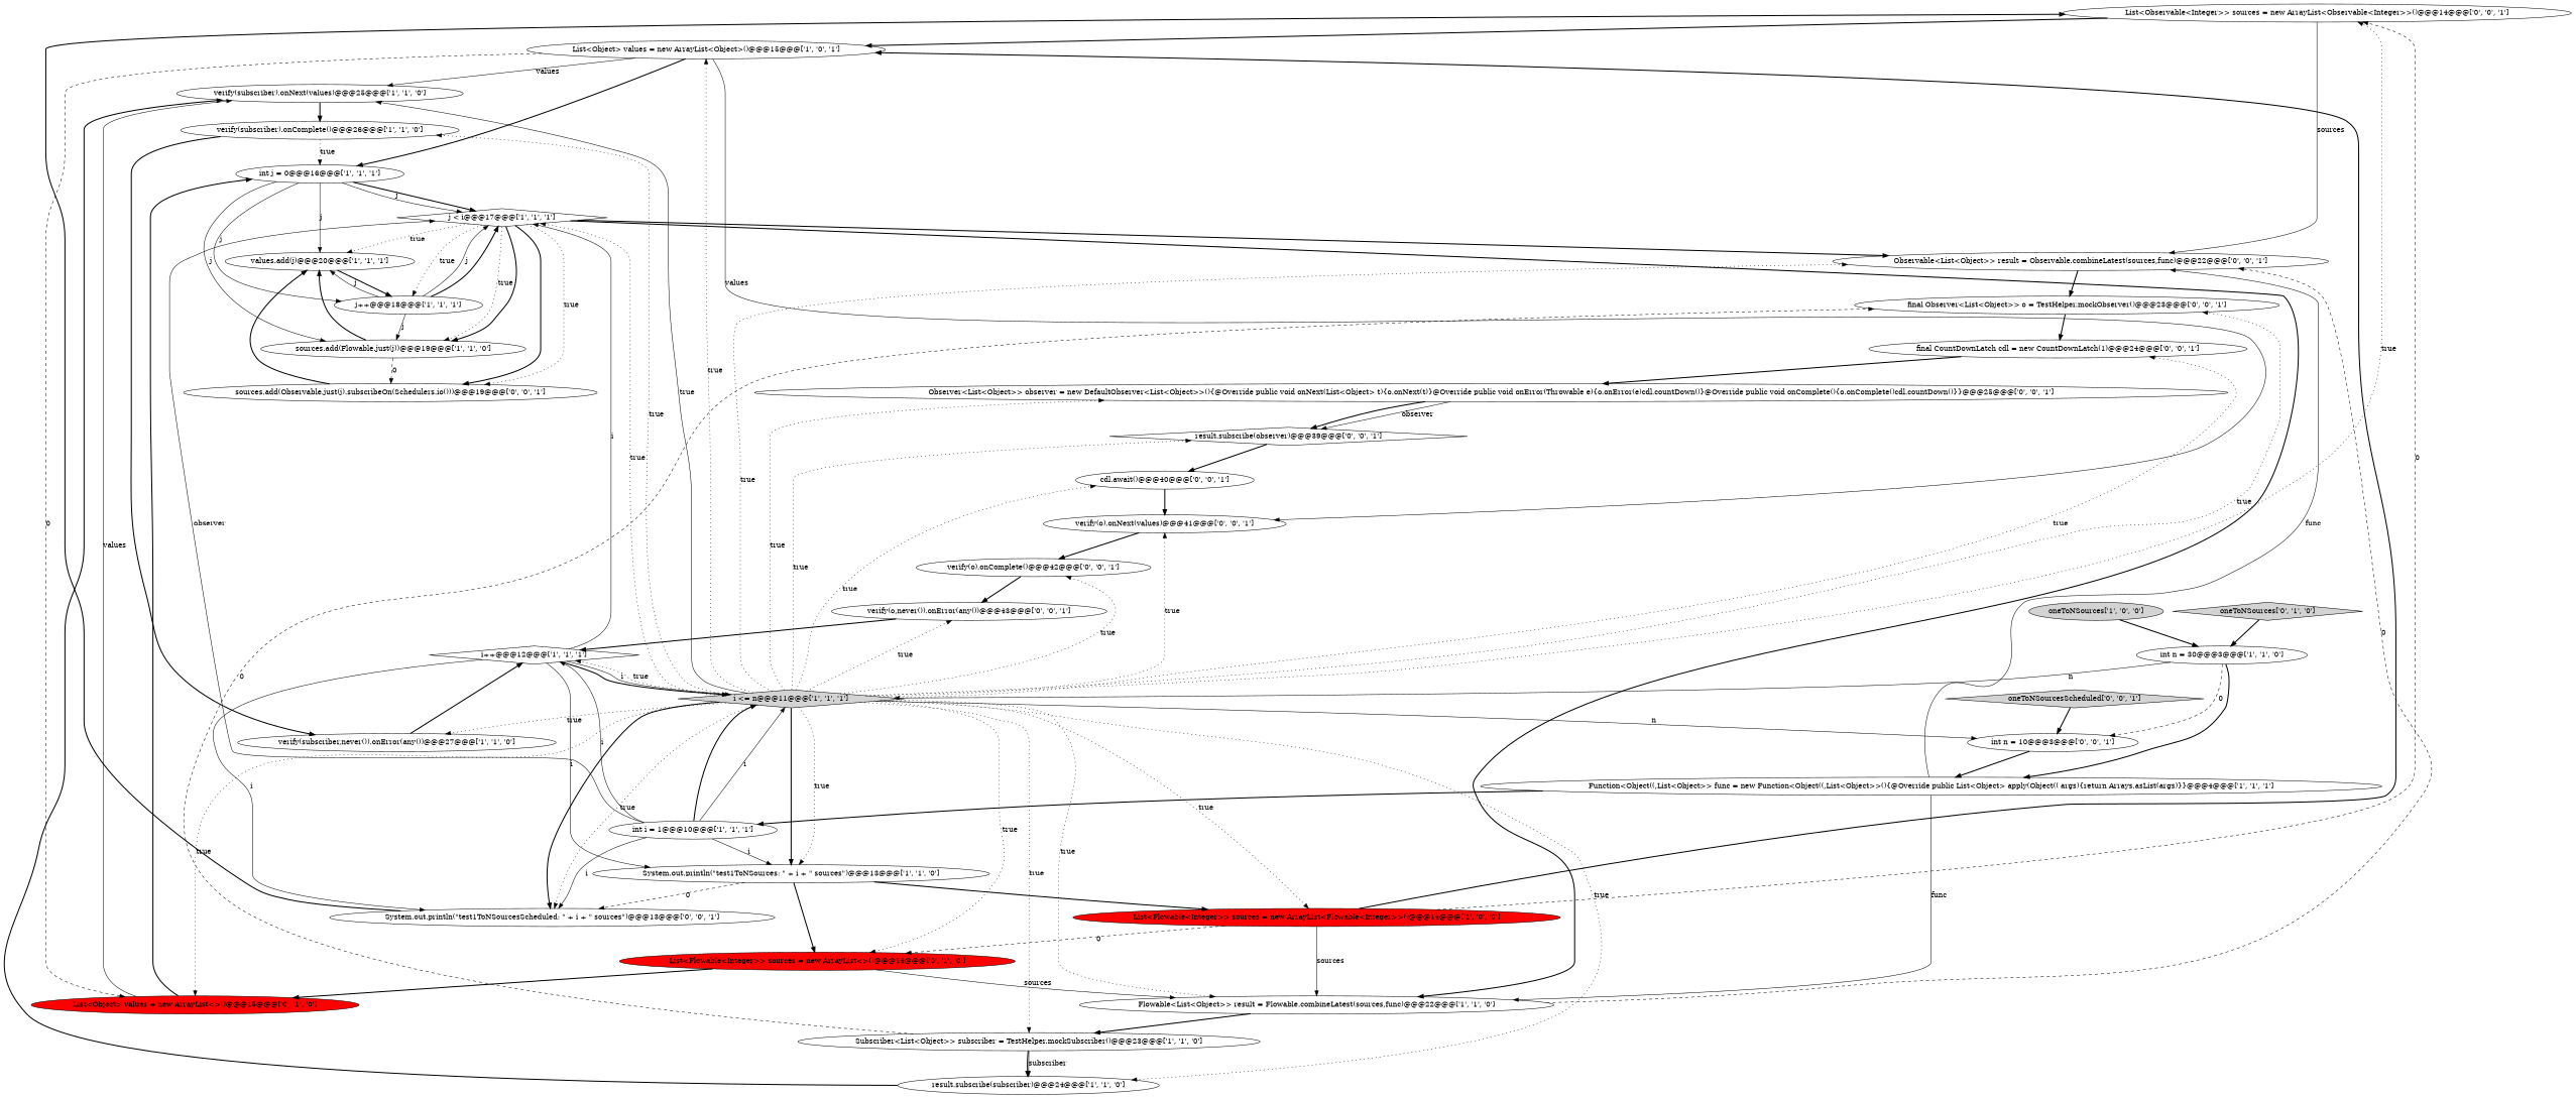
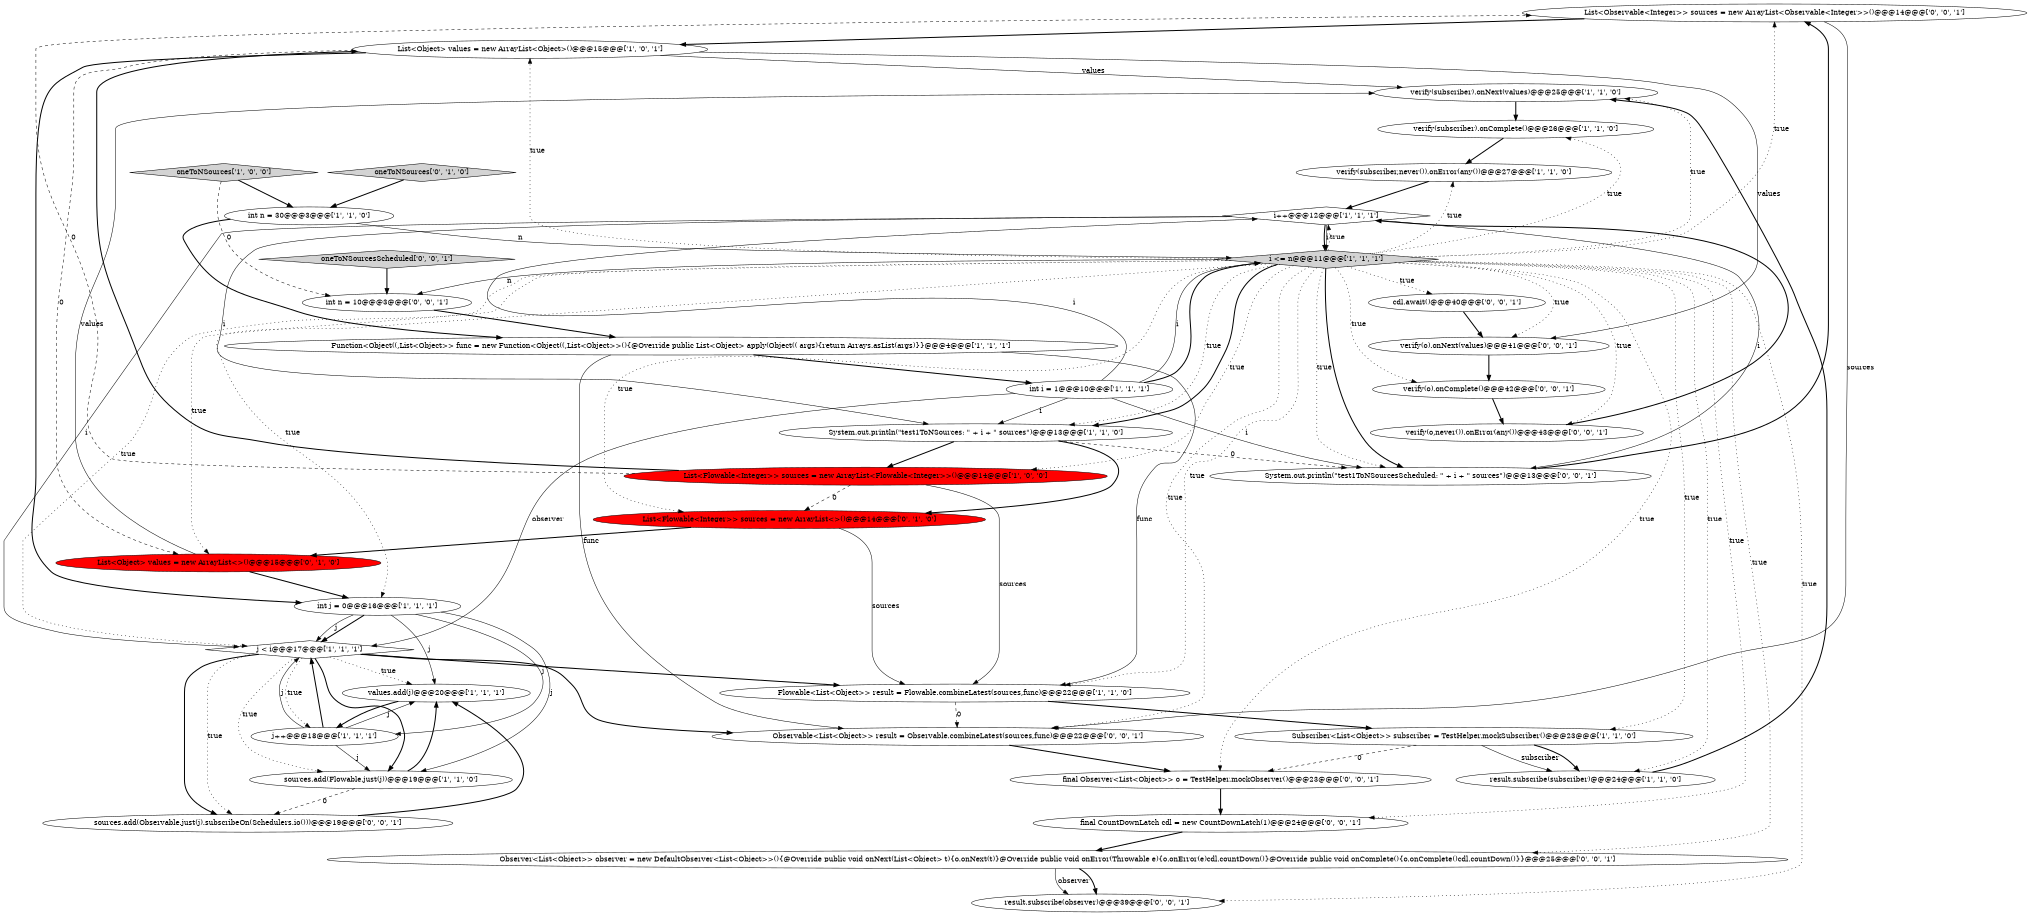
  digraph {
    node [fillcolor=white shape=ellipse style=filled]
    edge [style=bold]
    n1 [label="List<Observable<Integer>> sources = new ArrayList<Observable<Integer>>()@@@14@@@['0', '0', '1']"]
    n2 [label="List<Object> values = new ArrayList<Object>()@@@15@@@['1', '0', '1']"]
    n3 [label="Observable<List<Object>> result = Observable.combineLatest(sources,func)@@@22@@@['0', '0', '1']"]
    n4 [label="verify(subscriber).onNext(values)@@@25@@@['1', '1', '0']"]
    n5 [label="int j = 0@@@16@@@['1', '1', '1']"]
    n6 [label="verify(o).onNext(values)@@@41@@@['0', '0', '1']"]
    n7 [fillcolor=red label="List<Object> values = new ArrayList<>()@@@15@@@['0', '1', '0']"]
    n8 [label="final Observer<List<Object>> o = TestHelper.mockObserver()@@@23@@@['0', '0', '1']"]
    n9 [label="result.subscribe(subscriber)@@@24@@@['1', '1', '0']"]
    n10 [label="verify(subscriber).onComplete()@@@26@@@['1', '1', '0']"]
    n11 [label="Subscriber<List<Object>> subscriber = TestHelper.mockSubscriber()@@@23@@@['1', '1', '0']"]
    n12 [label="final CountDownLatch cdl = new CountDownLatch(1)@@@24@@@['0', '0', '1']"]
    n13 [label="Flowable<List<Object>> result = Flowable.combineLatest(sources,func)@@@22@@@['1', '1', '0']"]
    n14 [label="int n = 30@@@3@@@['1', '1', '0']"]
    n15 [label="Function<Object((,List<Object>> func = new Function<Object((,List<Object>>(){@Override public List<Object> apply(Object(( args){return Arrays.asList(args)}}@@@4@@@['1', '1', '1']"]
    n16 [fillcolor=lightgray label="i <= n@@@11@@@['1', '1', '1']" shape=diamond]
    n17 [label="int n = 10@@@3@@@['0', '0', '1']"]
    n18 [label="int i = 1@@@10@@@['1', '1', '1']"]
    n19 [label="verify(o).onComplete()@@@42@@@['0', '0', '1']"]
    n20 [label="verify(o,never()).onError(any())@@@43@@@['0', '0', '1']"]
    n21 [label="Observer<List<Object>> observer = new DefaultObserver<List<Object>>(){@Override public void onNext(List<Object> t){o.onNext(t)}@Override public void onError(Throwable e){o.onError(e)cdl.countDown()}@Override public void onComplete(){o.onComplete()cdl.countDown()}}@@@25@@@['0', '0', '1']"]
    n22 [label="i++@@@12@@@['1', '1', '1']" shape=diamond]
    n23 [label="System.out.println(\"test1ToNSourcesScheduled: \" + i + \" sources\")@@@13@@@['0', '0', '1']"]
    n24 [label="j < i@@@17@@@['1', '1', '1']" shape=diamond]
    n25 [label="System.out.println(\"test1ToNSources: \" + i + \" sources\")@@@13@@@['1', '1', '0']"]
-   n26 [label="result.subscribe(observer)@@@39@@@['0', '0', '1']" shape=diamond]
+   n26 [label="result.subscribe(observer)@@@39@@@['0', '0', '1']"]
    n27 [label="cdl.await()@@@40@@@['0', '0', '1']"]
    n28 [fillcolor=red label="List<Flowable<Integer>> sources = new ArrayList<>()@@@14@@@['0', '1', '0']"]
    n29 [fillcolor=red label="List<Flowable<Integer>> sources = new ArrayList<Flowable<Integer>>()@@@14@@@['1', '0', '0']"]
    n30 [label="verify(subscriber,never()).onError(any())@@@27@@@['1', '1', '0']"]
    n31 [label="values.add(j)@@@20@@@['1', '1', '1']"]
    n32 [label="sources.add(Flowable.just(j))@@@19@@@['1', '1', '0']"]
    n33 [label="j++@@@18@@@['1', '1', '1']"]
    n34 [label="sources.add(Observable.just(j).subscribeOn(Schedulers.io()))@@@19@@@['0', '0', '1']"]
    n35 [fillcolor=lightgray label="oneToNSources['0', '1', '0']" shape=diamond]
    n36 [fillcolor=lightgray label="oneToNSourcesScheduled['0', '0', '1']" shape=diamond]
-   n37 [fillcolor=lightgray label="oneToNSources['1', '0', '0']"]
+   n37 [fillcolor=lightgray label="oneToNSources['1', '0', '0']" shape=diamond]
    n1 -> n2
    n1 -> n3 [label=sources style=solid]
    n2 -> n4 [label=values style=solid]
    n2 -> n5
    n2 -> n6 [label=values style=solid]
    n2 -> n7 [label=0 style=dashed]
    n3 -> n8
    n4 -> n10
    n5 -> n24
    n5 -> n24 [label=j style=solid]
    n5 -> n31 [label=j style=solid]
    n5 -> n32 [label=j style=solid]
    n5 -> n33 [label=j style=solid]
    n6 -> n19
    n7 -> n4 [label=values style=solid]
    n7 -> n5
    n8 -> n12
    n9 -> n4
    n10 -> n30
    n11 -> n8 [label=0 style=dashed]
    n11 -> n9 [label=subscriber style=solid]
    n11 -> n9
    n12 -> n21
    n13 -> n3 [label=0 style=dashed]
    n13 -> n11
    n14 -> n15
    n14 -> n16 [label=n style=solid]
-   n14 -> n17 [label=0 style=dashed]
+   n37 -> n17 [label=0 style=dashed]
    n15 -> n3 [label=func style=solid]
    n15 -> n13 [label=func style=solid]
    n15 -> n18
    n16 -> n1 [label=true style=dotted]
    n16 -> n2 [label=true style=dotted]
    n16 -> n3 [label=true style=dotted]
-   n16 -> n4 [label=true style=solid]
-   n10 -> n5 [label=true style=dotted]
+   n16 -> n4 [label=true style=dotted]
+   n16 -> n5 [label=true style=dotted]
    n16 -> n6 [label=true style=dotted]
    n16 -> n7 [label=true style=dotted]
    n16 -> n8 [label=true style=dotted]
    n16 -> n9 [label=true style=dotted]
    n16 -> n10 [label=true style=dotted]
    n16 -> n11 [label=true style=dotted]
    n16 -> n12 [label=true style=dotted]
    n16 -> n13 [label=true style=dotted]
    n16 -> n17 [label=n style=solid]
    n16 -> n19 [label=true style=dotted]
    n16 -> n20 [label=true style=dotted]
    n16 -> n21 [label=true style=dotted]
    n16 -> n22 [label=true style=dotted]
    n16 -> n23
    n16 -> n23 [label=true style=dotted]
    n16 -> n24 [label=true style=dotted]
    n16 -> n25 [label=true style=dotted]
    n16 -> n25
    n16 -> n26 [label=true style=dotted]
    n16 -> n27 [label=true style=dotted]
    n16 -> n28 [label=true style=dotted]
    n16 -> n29 [label=true style=dotted]
    n16 -> n30 [label=true style=dotted]
    n17 -> n15
    n18 -> n16
    n18 -> n16 [label=i style=solid]
    n18 -> n22 [label=i style=solid]
    n18 -> n23 [label=i style=solid]
    n18 -> n24 [label=observer style=solid]
    n18 -> n25 [label=i style=solid]
    n19 -> n20
    n20 -> n22
    n21 -> n26 [label=observer style=solid]
    n21 -> n26
    n22 -> n16 [label=i style=solid]
    n22 -> n16
    n22 -> n23 [label=i style=solid]
    n22 -> n24 [label=i style=solid]
    n22 -> n25 [label=i style=solid]
    n23 -> n1
    n24 -> n3
    n24 -> n13
    n24 -> n31 [label=true style=dotted]
    n24 -> n32 [label=true style=dotted]
    n24 -> n32
    n24 -> n33 [label=true style=dotted]
    n24 -> n34
    n24 -> n34 [label=true style=dotted]
    n25 -> n23 [label=0 style=dashed]
    n25 -> n28
    n25 -> n29
-   n26 -> n27
    n27 -> n6
    n28 -> n7
    n28 -> n13 [label=sources style=solid]
    n29 -> n1 [label=0 style=dashed]
    n29 -> n2
    n29 -> n13 [label=sources style=solid]
    n29 -> n28 [label=0 style=dashed]
    n30 -> n22
    n31 -> n33
    n32 -> n31
    n32 -> n34 [label=0 style=dashed]
    n33 -> n24 [label=j style=solid]
    n33 -> n24
    n33 -> n31 [label=j style=solid]
    n33 -> n32 [label=j style=solid]
    n34 -> n31
    n35 -> n14
    n36 -> n17
    n37 -> n14
  }
